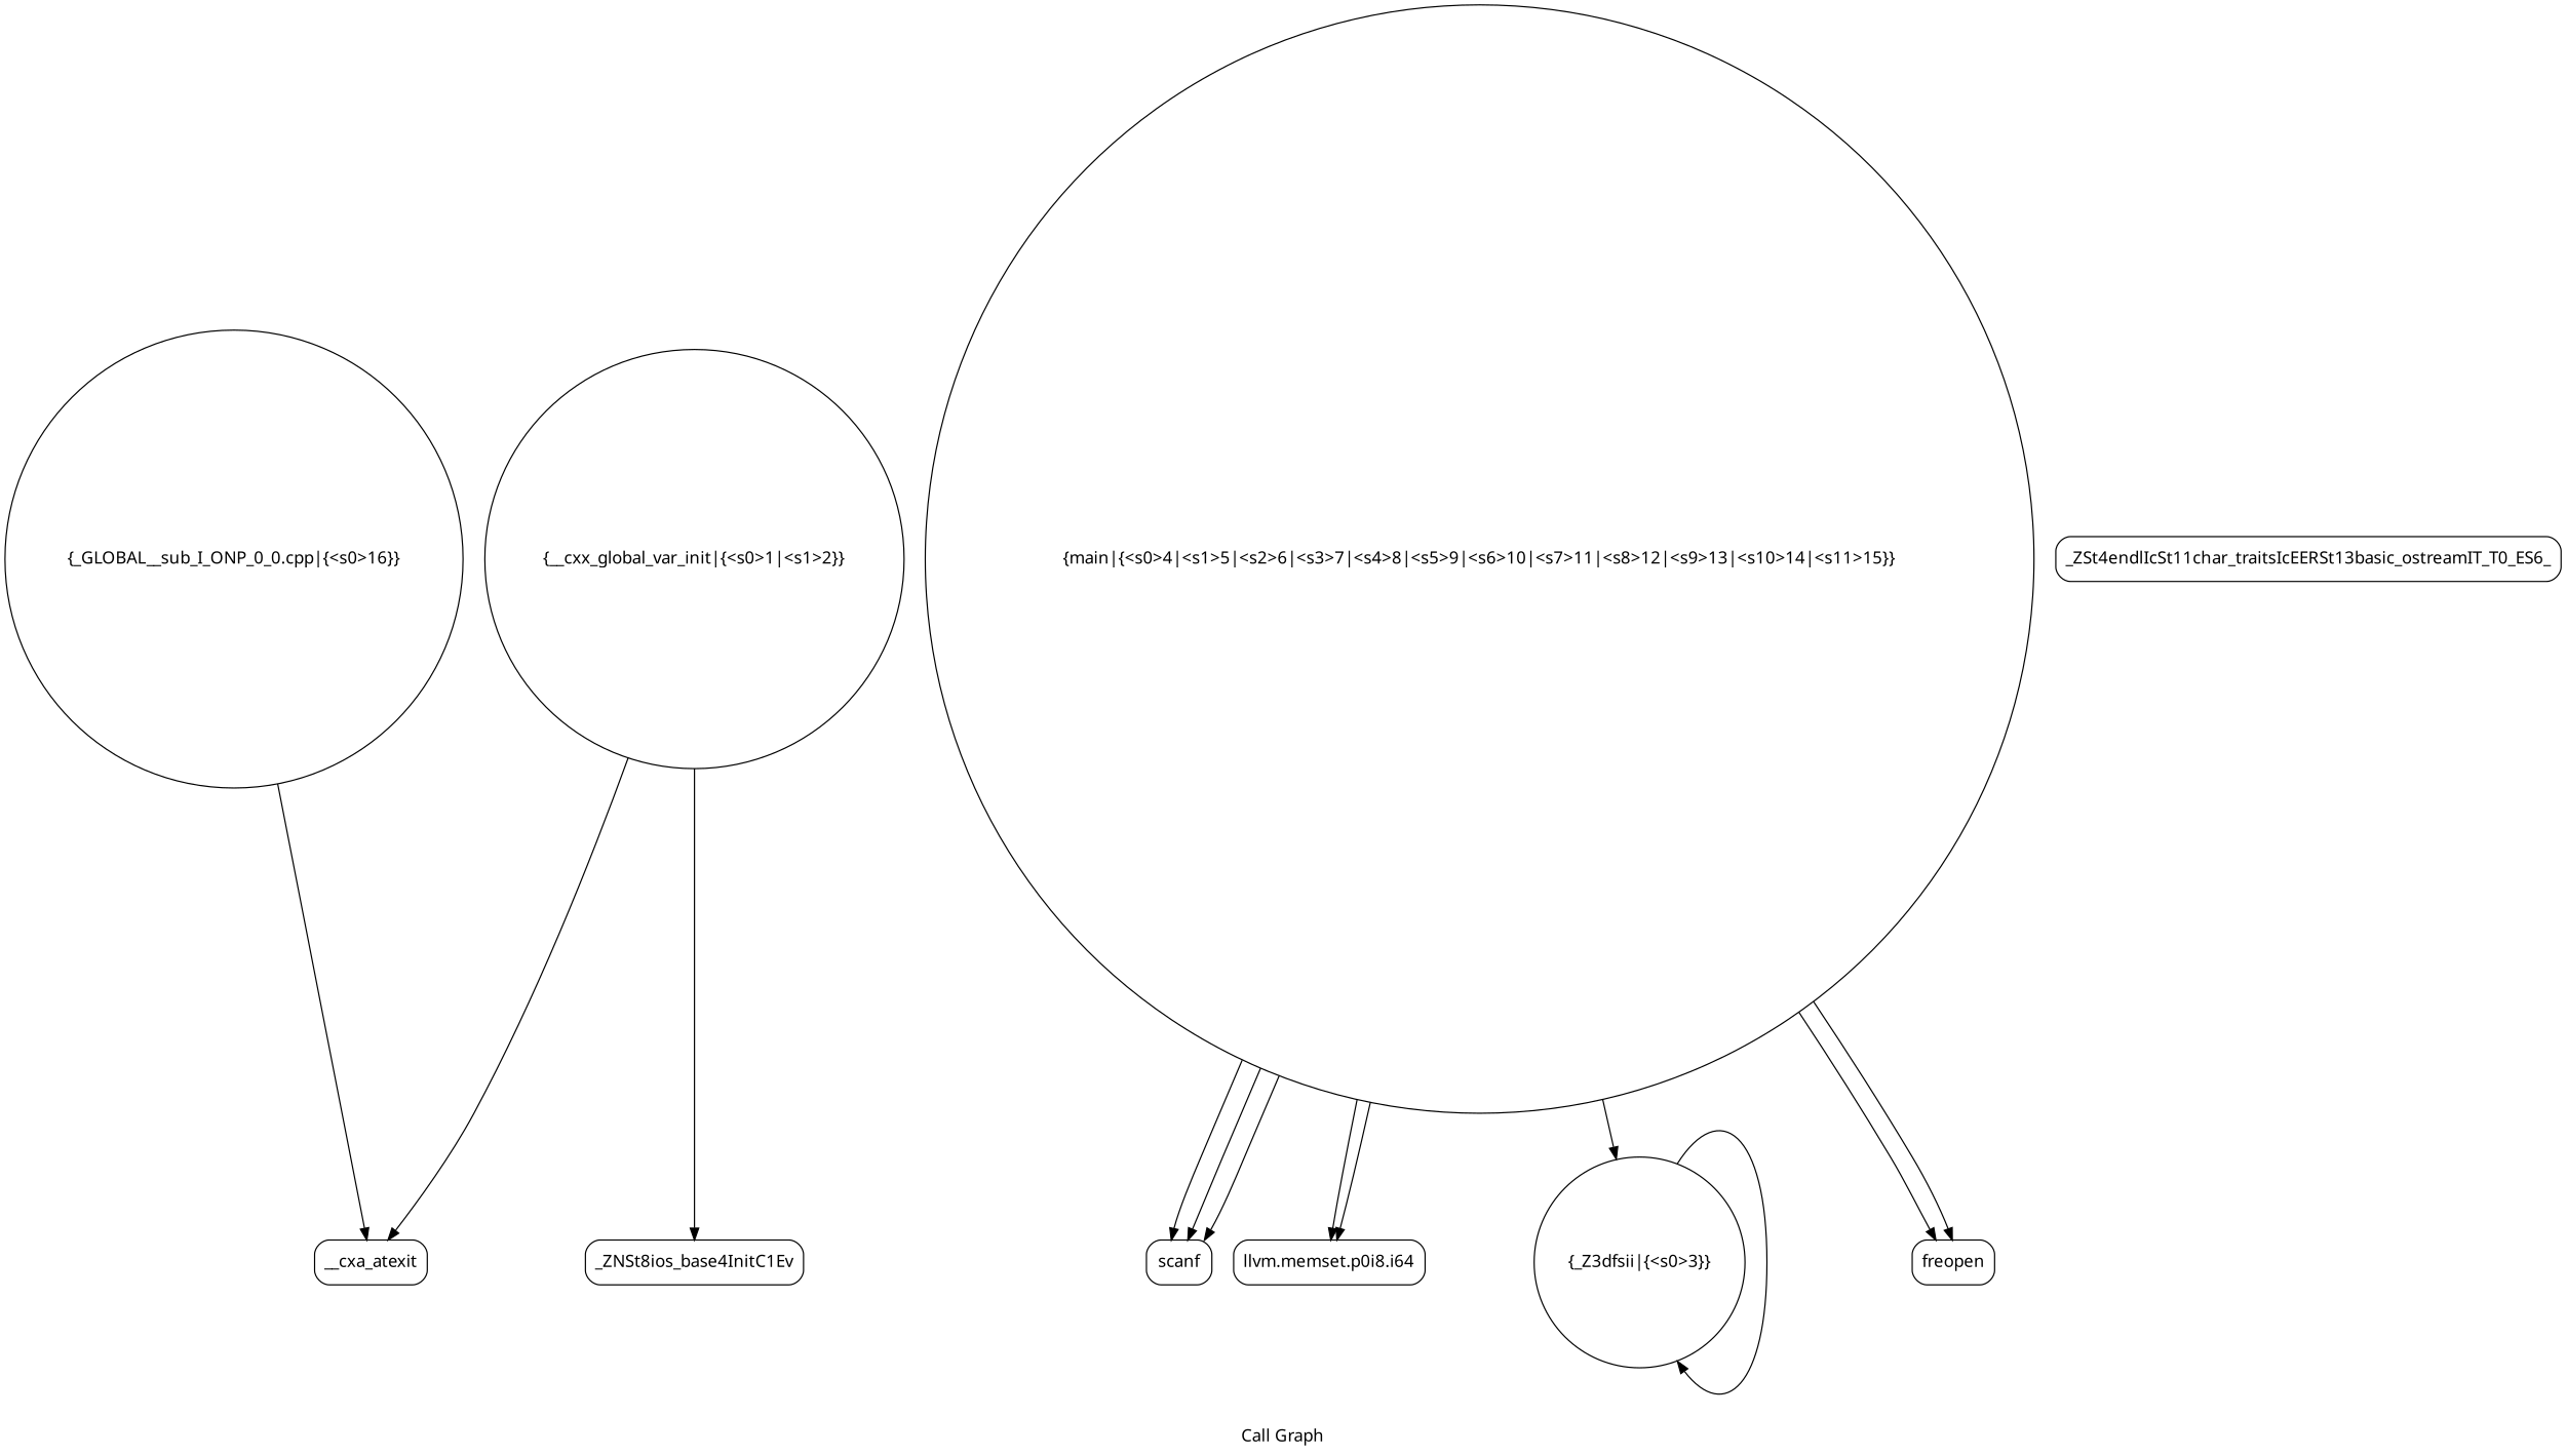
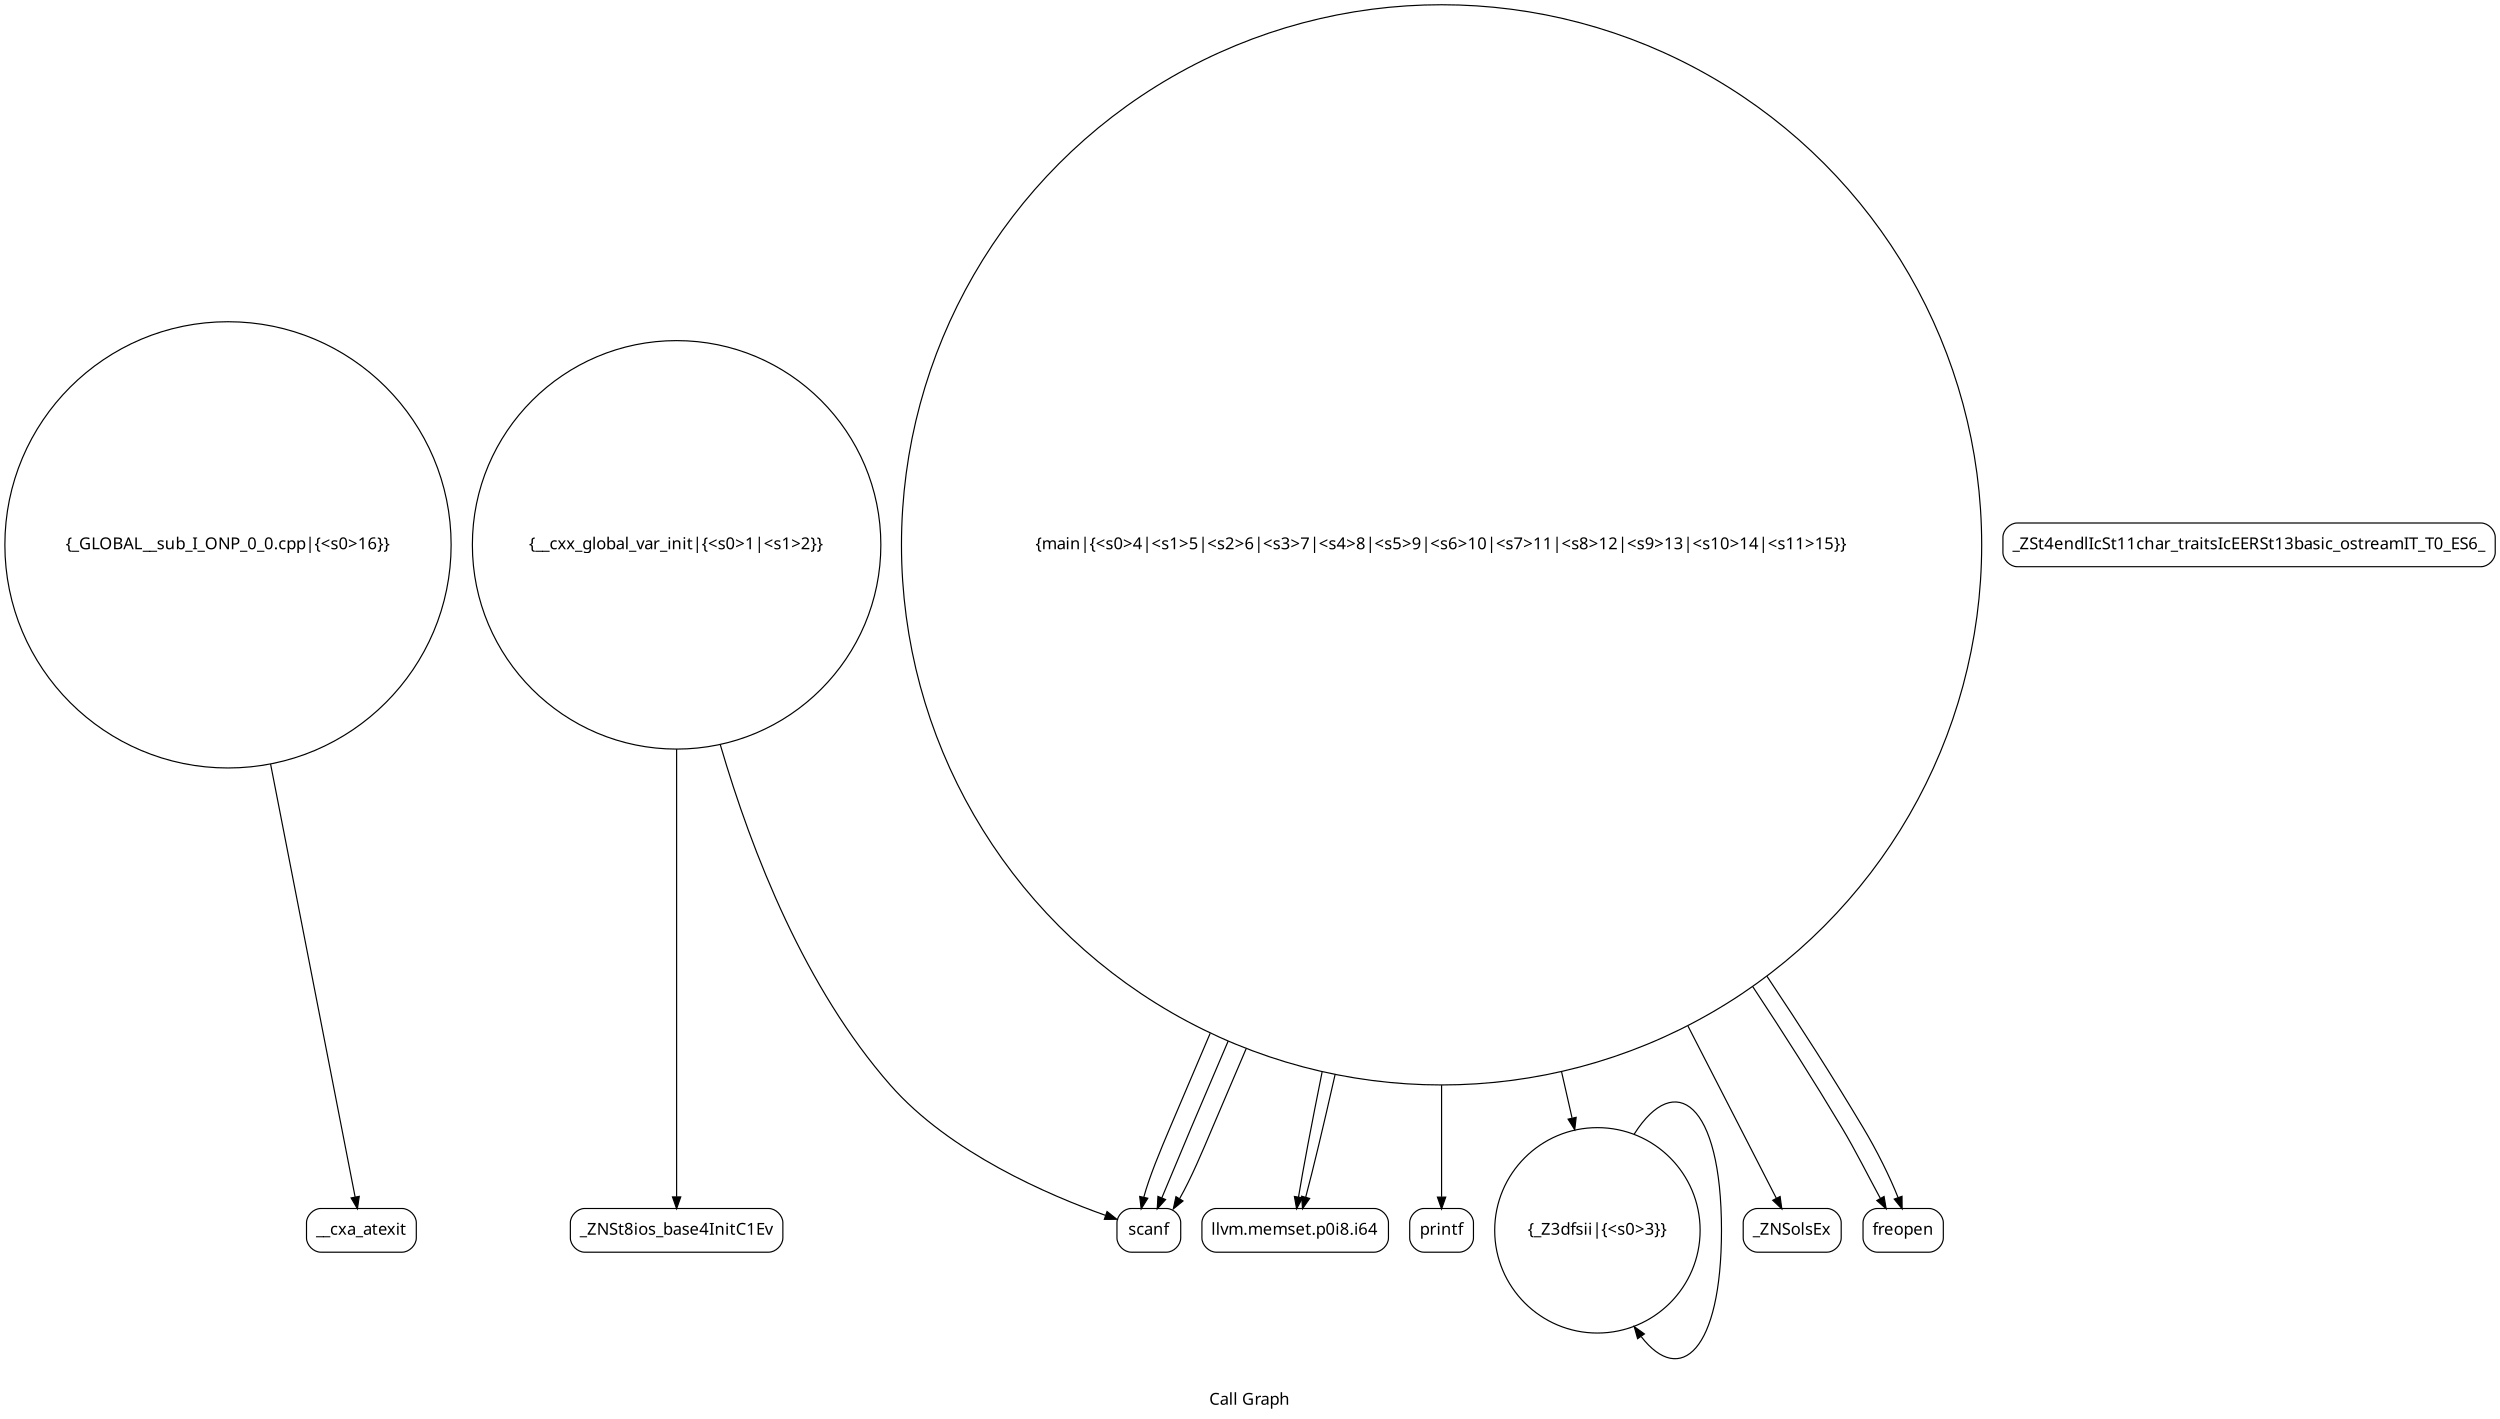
  digraph {
    fontname="Noto Sans"
    label="Call Graph"
    node [fontname="Noto Sans" shape=Mrecord]
    edge [color=black fontname="Noto Sans" tailport=s0]
    n1 [label="{__cxx_global_var_init|{<s0>1|<s1>2}}" shape=circle]
    n2 [label="{_ZNSt8ios_base4InitC1Ev}"]
    n3 [label="{__cxa_atexit}"]
    n4 [label="{scanf}"]
    n5 [label="{_GLOBAL__sub_I_ONP_0_0.cpp|{<s0>16}}" shape=circle]
    n6 [label="{_Z3dfsii|{<s0>3}}" shape=circle]
+   n7 [label="{_ZNSolsEx}"]
    n8 [label="{freopen}"]
    n9 [label="{_ZSt4endlIcSt11char_traitsIcEERSt13basic_ostreamIT_T0_ES6_}"]
    n10 [label="{llvm.memset.p0i8.i64}"]
+   n11 [label="{printf}"]
    n12 [label="{main|{<s0>4|<s1>5|<s2>6|<s3>7|<s4>8|<s5>9|<s6>10|<s7>11|<s8>12|<s9>13|<s10>14|<s11>15}}" shape=circle]
    n1 -> n2
-   n1 -> n3 [tailport=s1]
+   n1 -> n4 [tailport=s1]
    n5 -> n3
    n6 -> n6
    n12 -> n4 [tailport=s2]
    n12 -> n4 [tailport=s3]
    n12 -> n4 [tailport=s6]
    n12 -> n6 [tailport=s9]
+   n12 -> n7 [tailport=s10]
    n12 -> n8
    n12 -> n8 [tailport=s1]
    n12 -> n10 [tailport=s4]
    n12 -> n10 [tailport=s5]
+   n12 -> n11 [tailport=s8]
  }
